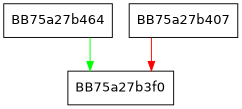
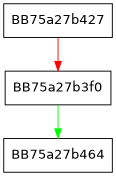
  digraph {
    fontname="DejaVu Sans"
    splines=ortho
    node [fontname="DejaVu Sans" shape=box]
    edge [fontname="DejaVu Sans"]
    BB75a27b3f0
    BB75a27b464
-   BB75a27b427 [label=BB75a27b407]
-   BB75a27b464 -> BB75a27b3f0 [color=green]
+   BB75a27b427
+   BB75a27b3f0 -> BB75a27b464 [color=green]
    BB75a27b427 -> BB75a27b3f0 [color=red]
  }
